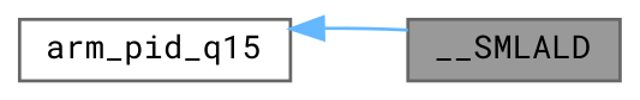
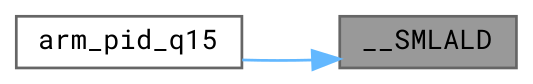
  digraph {
    rankdir=RL
    fontname="Roboto Mono"
    node [fontname="Roboto Mono" fontsize=10 shape=box style=filled]
    n1 [color=gray40 fillcolor=grey60 fontcolor=black height=0.2 label=__SMLALD width=0.4]
    n2 [color=grey40 fillcolor=white height=0.2 label=arm_pid_q15 width=0.4]
-   n2 -> n1 [color=steelblue1 dir=back fontname="Roboto Mono" fontsize=10 labelfontname=Helvetica labelfontsize=10 style=solid]
+   n1 -> n2 [color=steelblue1 dir=back fontname="Roboto Mono" fontsize=10 labelfontname=Helvetica labelfontsize=10 style=solid]
  }
